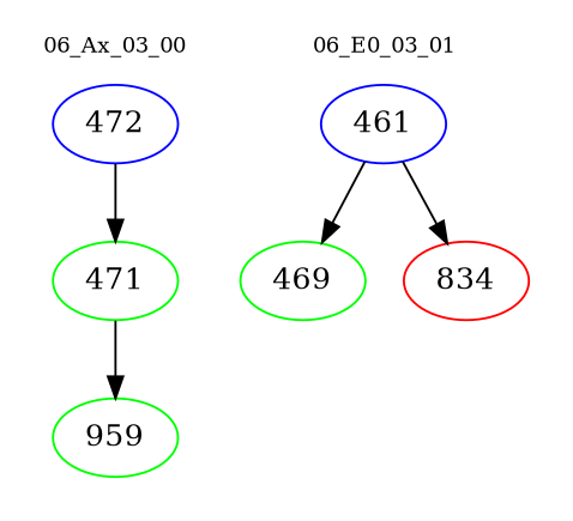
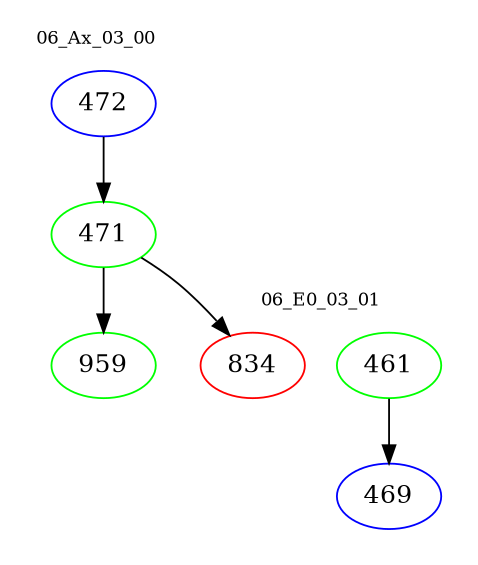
  digraph {
    node [color=green]
    edge [color=black]
    n1 [color=blue label=472]
    n2 [label=471]
    n3 [label=959]
-   n4 [label=469]
-   n5 [color=blue label=461]
+   n4 [color=blue label=469]
+   n5 [label=461]
    n6 [color=red label=834]
    subgraph cluster_1 {
      color=white
      fontsize=10
      label="06_Ax_03_00"
      n1
      n2
      n3
    }
    subgraph cluster_2 {
      color=white
      fontsize=10
      label="06_E0_03_01"
      n4
      n5
      n6
    }
    n1 -> n2
    n2 -> n3
    n5 -> n4
-   n5 -> n6
+   n2 -> n6
  }
